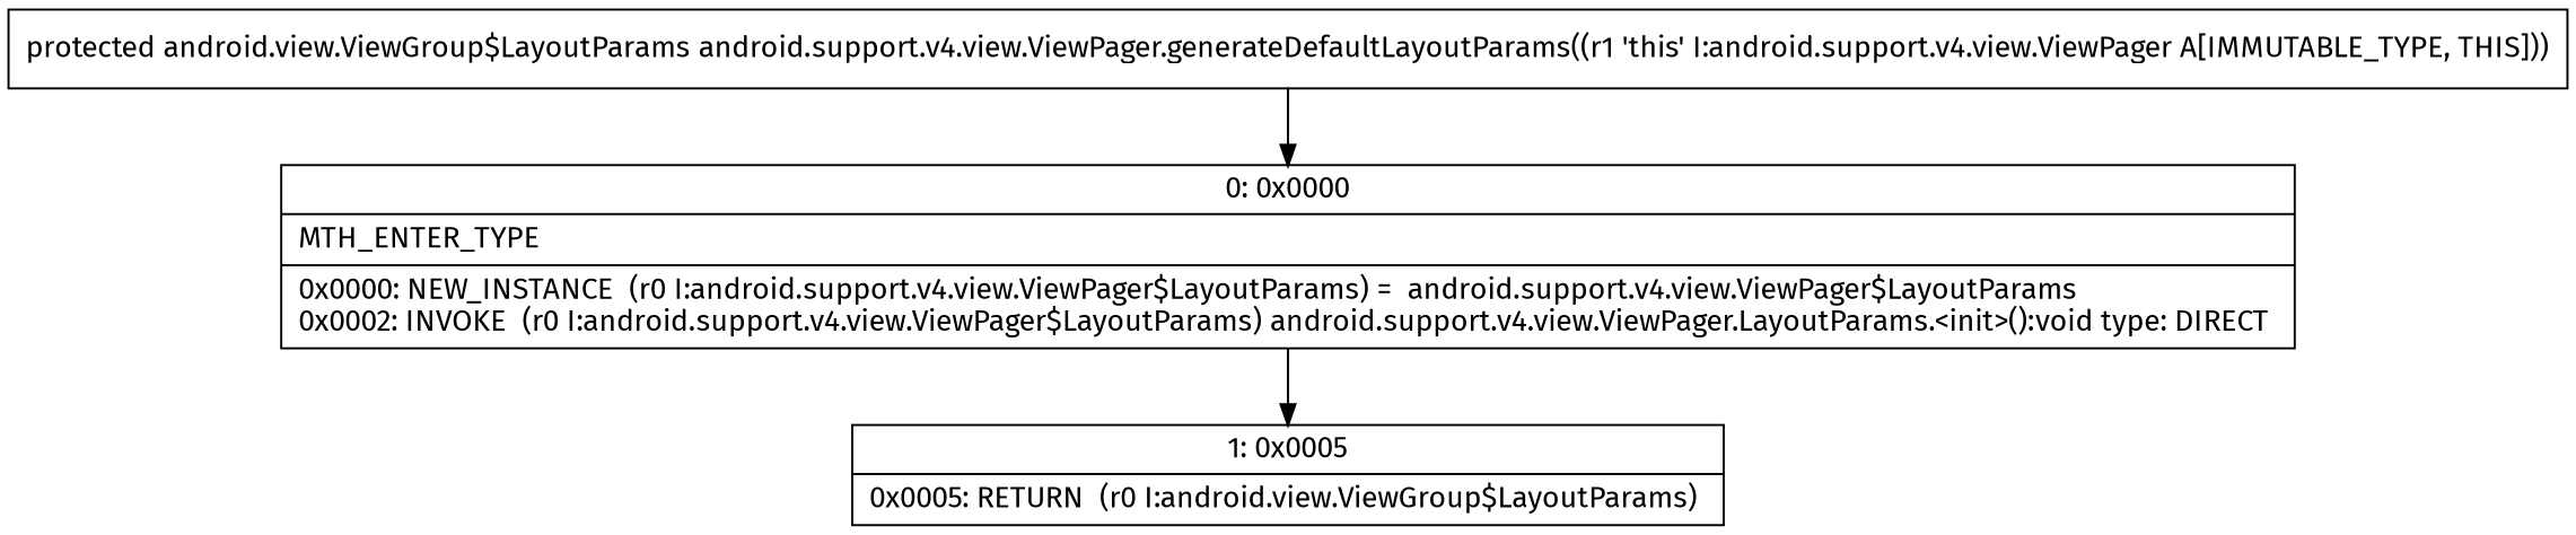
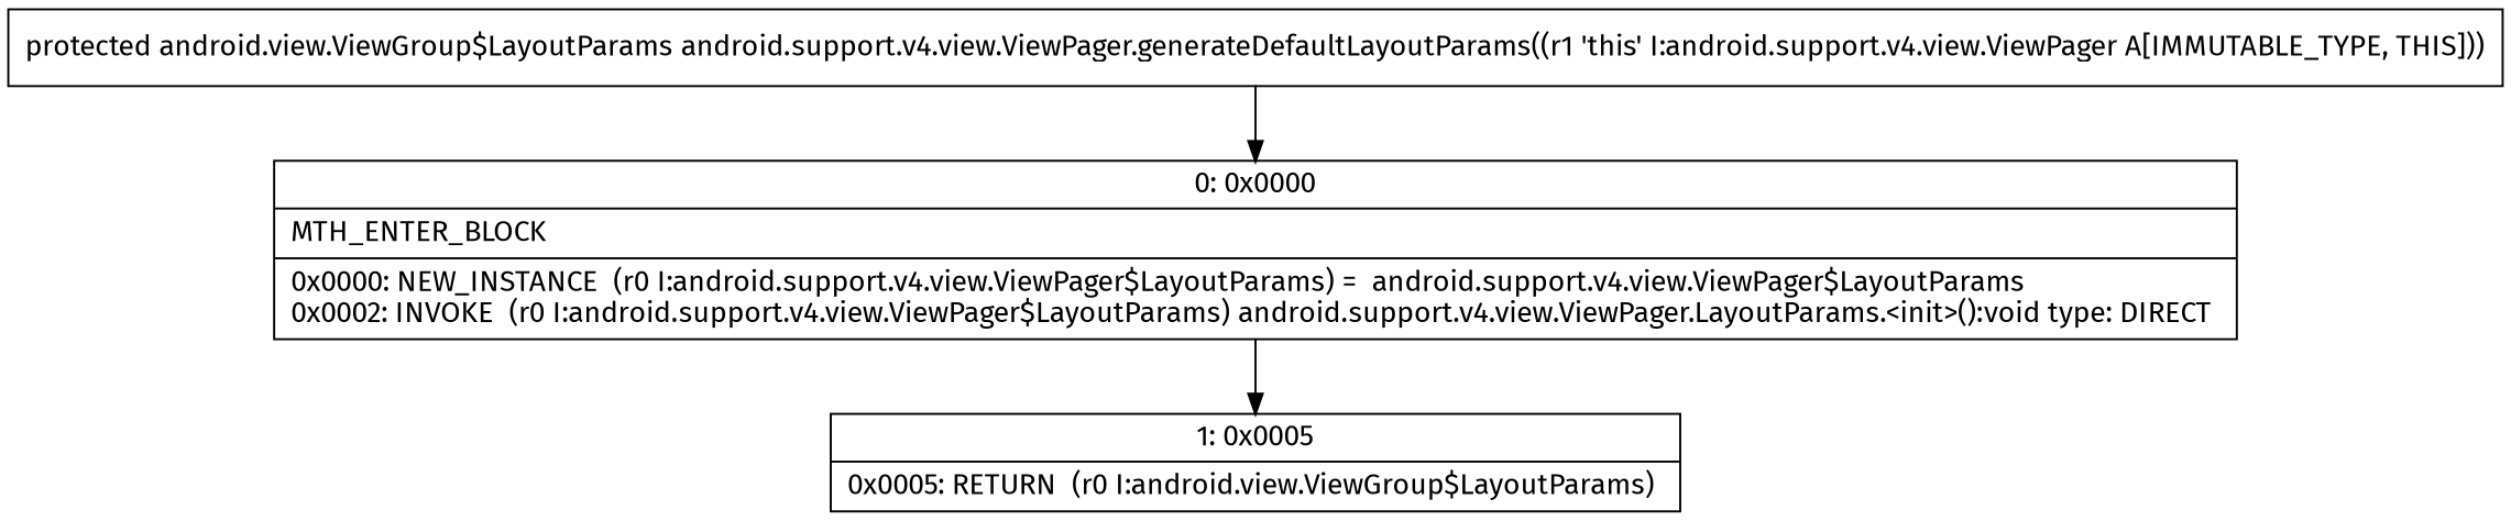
  digraph {
    fontname="Fira Sans"
    node [shape=record fontname="Fira Sans"]
    edge [fontname="Fira Sans"]
-   n1 [label="{0\:\ 0x0000|MTH_ENTER_TYPE\l|0x0000: NEW_INSTANCE  (r0 I:android.support.v4.view.ViewPager$LayoutParams) =  android.support.v4.view.ViewPager$LayoutParams \l0x0002: INVOKE  (r0 I:android.support.v4.view.ViewPager$LayoutParams) android.support.v4.view.ViewPager.LayoutParams.\<init\>():void type: DIRECT \l}"]
+   n1 [label="{0\:\ 0x0000|MTH_ENTER_BLOCK\l|0x0000: NEW_INSTANCE  (r0 I:android.support.v4.view.ViewPager$LayoutParams) =  android.support.v4.view.ViewPager$LayoutParams \l0x0002: INVOKE  (r0 I:android.support.v4.view.ViewPager$LayoutParams) android.support.v4.view.ViewPager.LayoutParams.\<init\>():void type: DIRECT \l}"]
    n2 [label="{1\:\ 0x0005|0x0005: RETURN  (r0 I:android.view.ViewGroup$LayoutParams) \l}"]
    n3 [label="{protected android.view.ViewGroup$LayoutParams android.support.v4.view.ViewPager.generateDefaultLayoutParams((r1 'this' I:android.support.v4.view.ViewPager A[IMMUTABLE_TYPE, THIS])) }"]
    n1 -> n2
    n3 -> n1
  }
